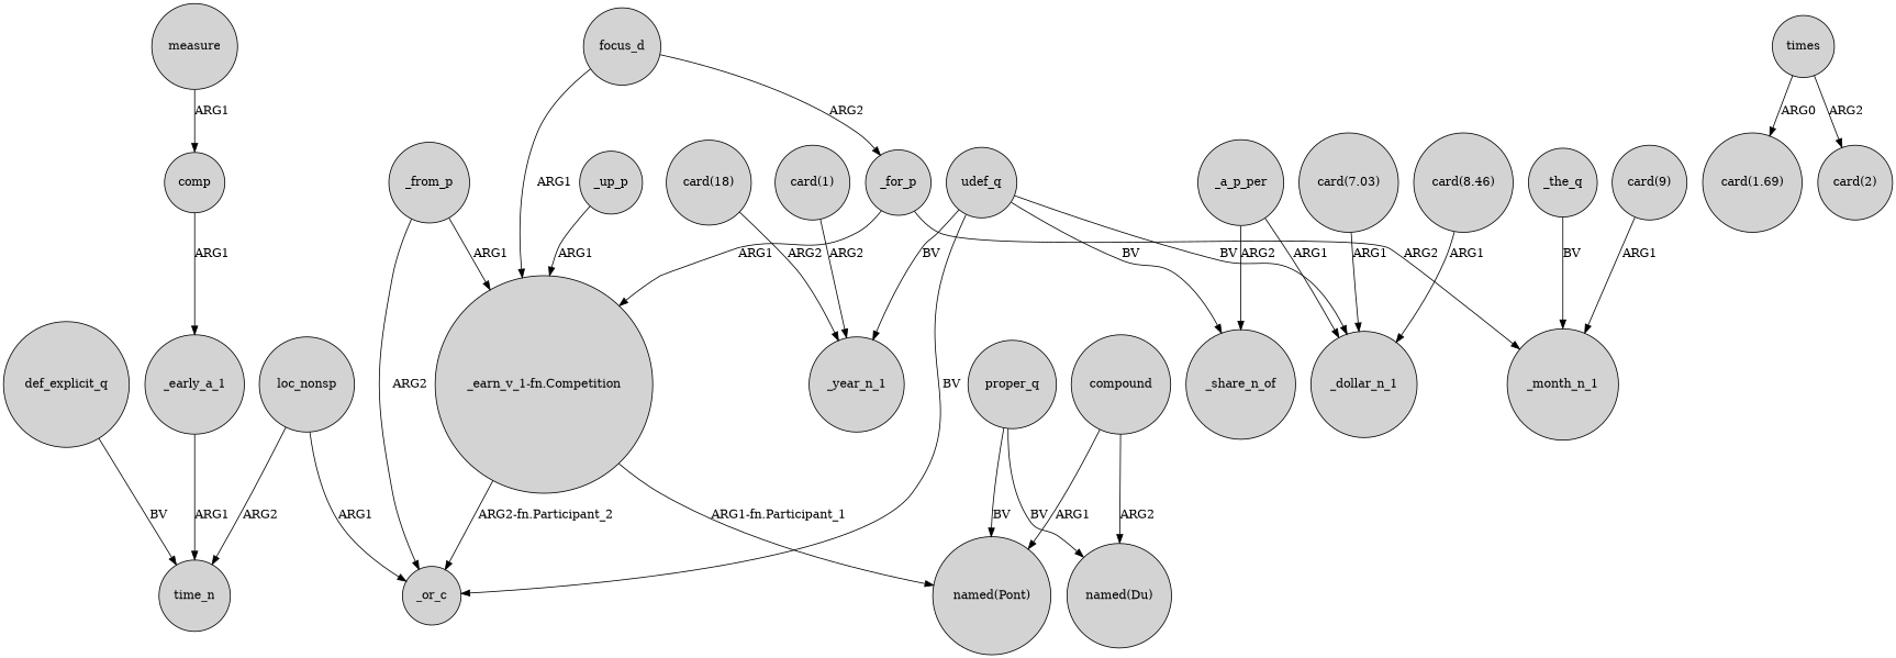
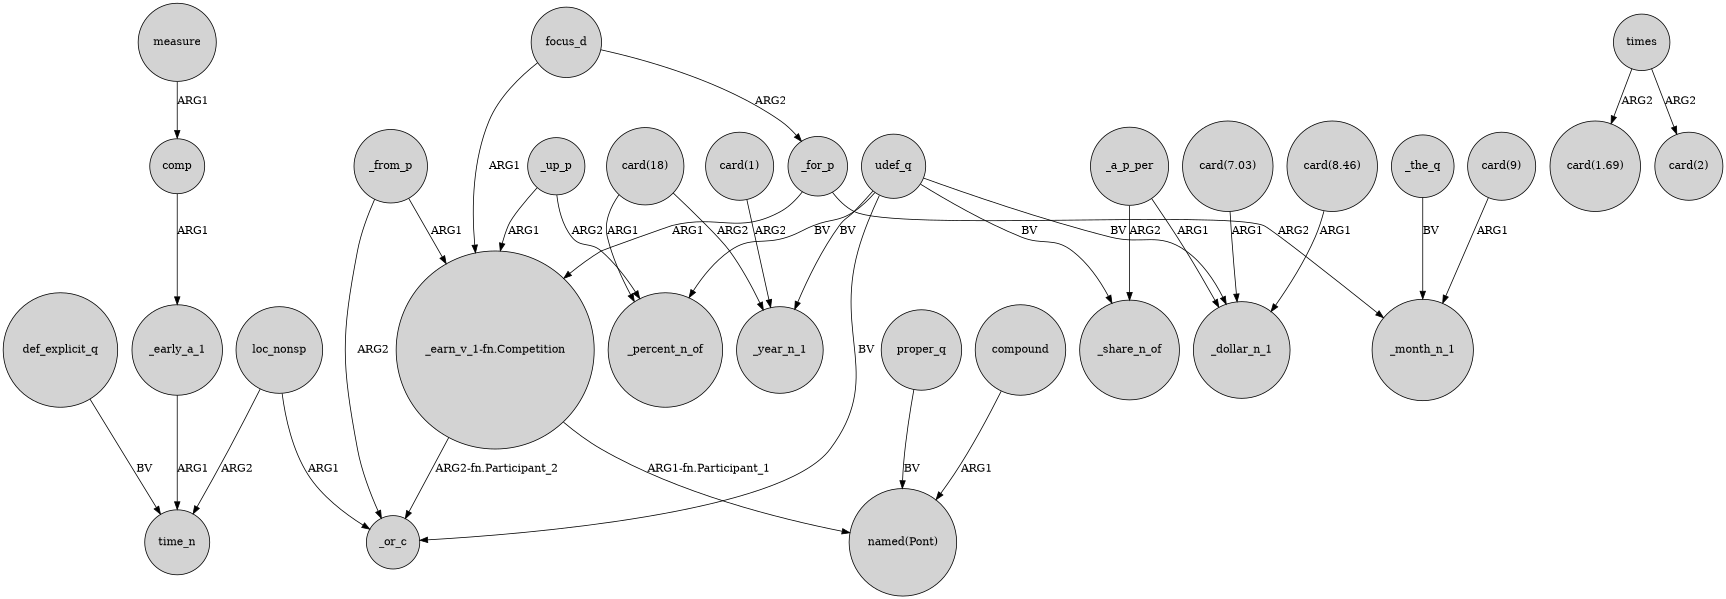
  digraph {
    node [shape=circle style=filled]
    _early_a_1
    time_n
    compound
-   "named(Du)"
    "named(Pont)"
    _from_p
    "_earn_v_1-fn.Competition"
    _or_c
    _up_p
+   _percent_n_of
    "card(7.03)"
    _dollar_n_1
    "card(1)"
    _year_n_1
    "card(18)"
    _the_q
    _month_n_1
    proper_q
    times
    "card(1.69)"
    "card(2)"
    comp
    _for_p
    udef_q
    _share_n_of
    measure
    "card(8.46)"
    _a_p_per
    focus_d
    loc_nonsp
    def_explicit_q
    "card(9)"
    _early_a_1 -> time_n [label=ARG1]
-   compound -> "named(Du)" [label=ARG2]
    compound -> "named(Pont)" [label=ARG1]
    _from_p -> "_earn_v_1-fn.Competition" [label=ARG1]
    _from_p -> _or_c [label=ARG2]
    "_earn_v_1-fn.Competition" -> "named(Pont)" [label="ARG1-fn.Participant_1"]
    "_earn_v_1-fn.Competition" -> _or_c [label="ARG2-fn.Participant_2"]
    _up_p -> "_earn_v_1-fn.Competition" [label=ARG1]
+   _up_p -> _percent_n_of [label=ARG2]
    "card(7.03)" -> _dollar_n_1 [label=ARG1]
    "card(1)" -> _year_n_1 [label=ARG2]
+   "card(18)" -> _percent_n_of [label=ARG1]
    "card(18)" -> _year_n_1 [label=ARG2]
    _the_q -> _month_n_1 [label=BV]
-   proper_q -> "named(Du)" [label=BV]
    proper_q -> "named(Pont)" [label=BV]
-   times -> "card(1.69)" [label=ARG0]
+   times -> "card(1.69)" [label=ARG2]
    times -> "card(2)" [label=ARG2]
    comp -> _early_a_1 [label=ARG1]
    _for_p -> "_earn_v_1-fn.Competition" [label=ARG1]
    _for_p -> _month_n_1 [label=ARG2]
    udef_q -> _or_c [label=BV]
+   udef_q -> _percent_n_of [label=BV]
    udef_q -> _dollar_n_1 [label=BV]
    udef_q -> _year_n_1 [label=BV]
    udef_q -> _share_n_of [label=BV]
    measure -> comp [label=ARG1]
    "card(8.46)" -> _dollar_n_1 [label=ARG1]
    _a_p_per -> _dollar_n_1 [label=ARG1]
    _a_p_per -> _share_n_of [label=ARG2]
    focus_d -> "_earn_v_1-fn.Competition" [label=ARG1]
    focus_d -> _for_p [label=ARG2]
    loc_nonsp -> time_n [label=ARG2]
    loc_nonsp -> _or_c [label=ARG1]
    def_explicit_q -> time_n [label=BV]
    "card(9)" -> _month_n_1 [label=ARG1]
  }
